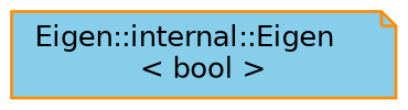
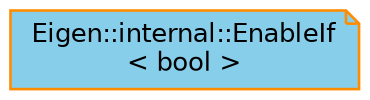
  digraph {
    rankdir=TB
-   n1 [color=darkorange fillcolor=skyblue fontname=Helvetica fontsize=10 height=0.2 label="Eigen::internal::Eigen\l\< bool \>" shape=note style=filled width=0.4]
+   n1 [color=darkorange fillcolor=skyblue fontname=Helvetica fontsize=10 height=0.2 label="Eigen::internal::EnableIf\l\< bool \>" shape=note style=filled width=0.4]
  }
